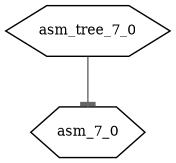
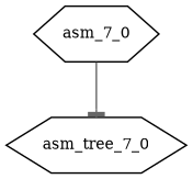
  digraph {
    node [fontsize=10.0 shape=hexagon]
    asm_tree_7_0
    asm_7_0
-   asm_tree_7_0 -> asm_7_0 [color=gray40 arrowhead=tee]
+   asm_7_0 -> asm_tree_7_0 [color=gray40 arrowhead=tee]
  }
